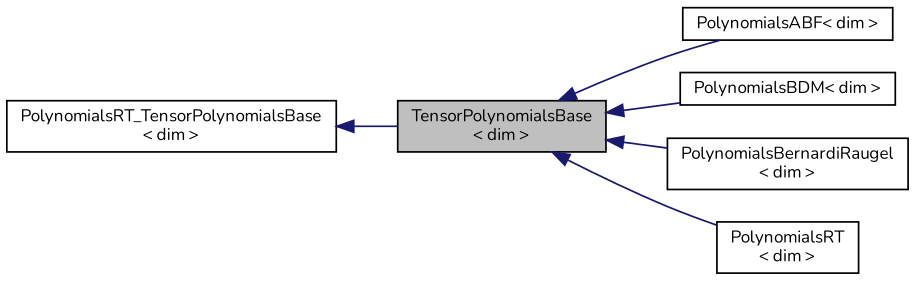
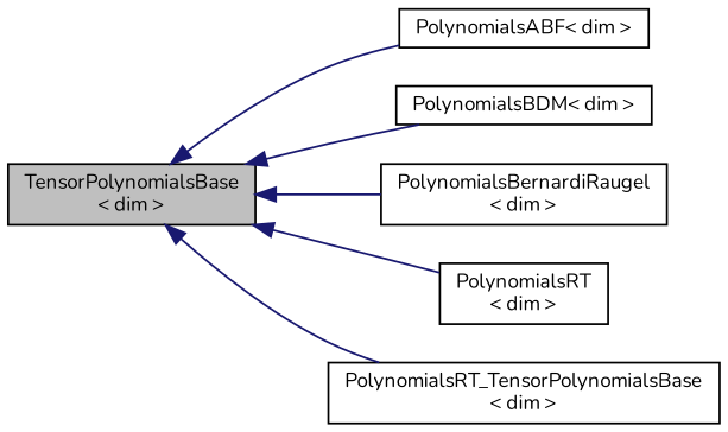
  digraph {
    fontname=Nunito
    rankdir=LR
    node [color=black fillcolor=white fontname=Nunito fontsize=10 shape=record style=filled]
    edge [color=midnightblue dir=back fontname=Nunito fontsize=10 labelfontname=Helvetica labelfontsize=10 style=solid]
    n1 [fillcolor=grey75 fontcolor=black height=0.2 label="TensorPolynomialsBase\l\< dim \>" width=0.4]
    n2 [height=0.2 label="PolynomialsABF\< dim \>" width=0.4]
    n3 [height=0.2 label="PolynomialsBDM\< dim \>" width=0.4]
    n4 [height=0.2 label="PolynomialsBernardiRaugel\l\< dim \>" width=0.4]
    n5 [height=0.2 label="PolynomialsRT\l\< dim \>" width=0.4]
    n6 [height=0.2 label="PolynomialsRT_TensorPolynomialsBase\l\< dim \>" width=0.4]
    n1 -> n2
    n1 -> n3
    n1 -> n4
    n1 -> n5
-   n6 -> n1
+   n1 -> n6
  }
